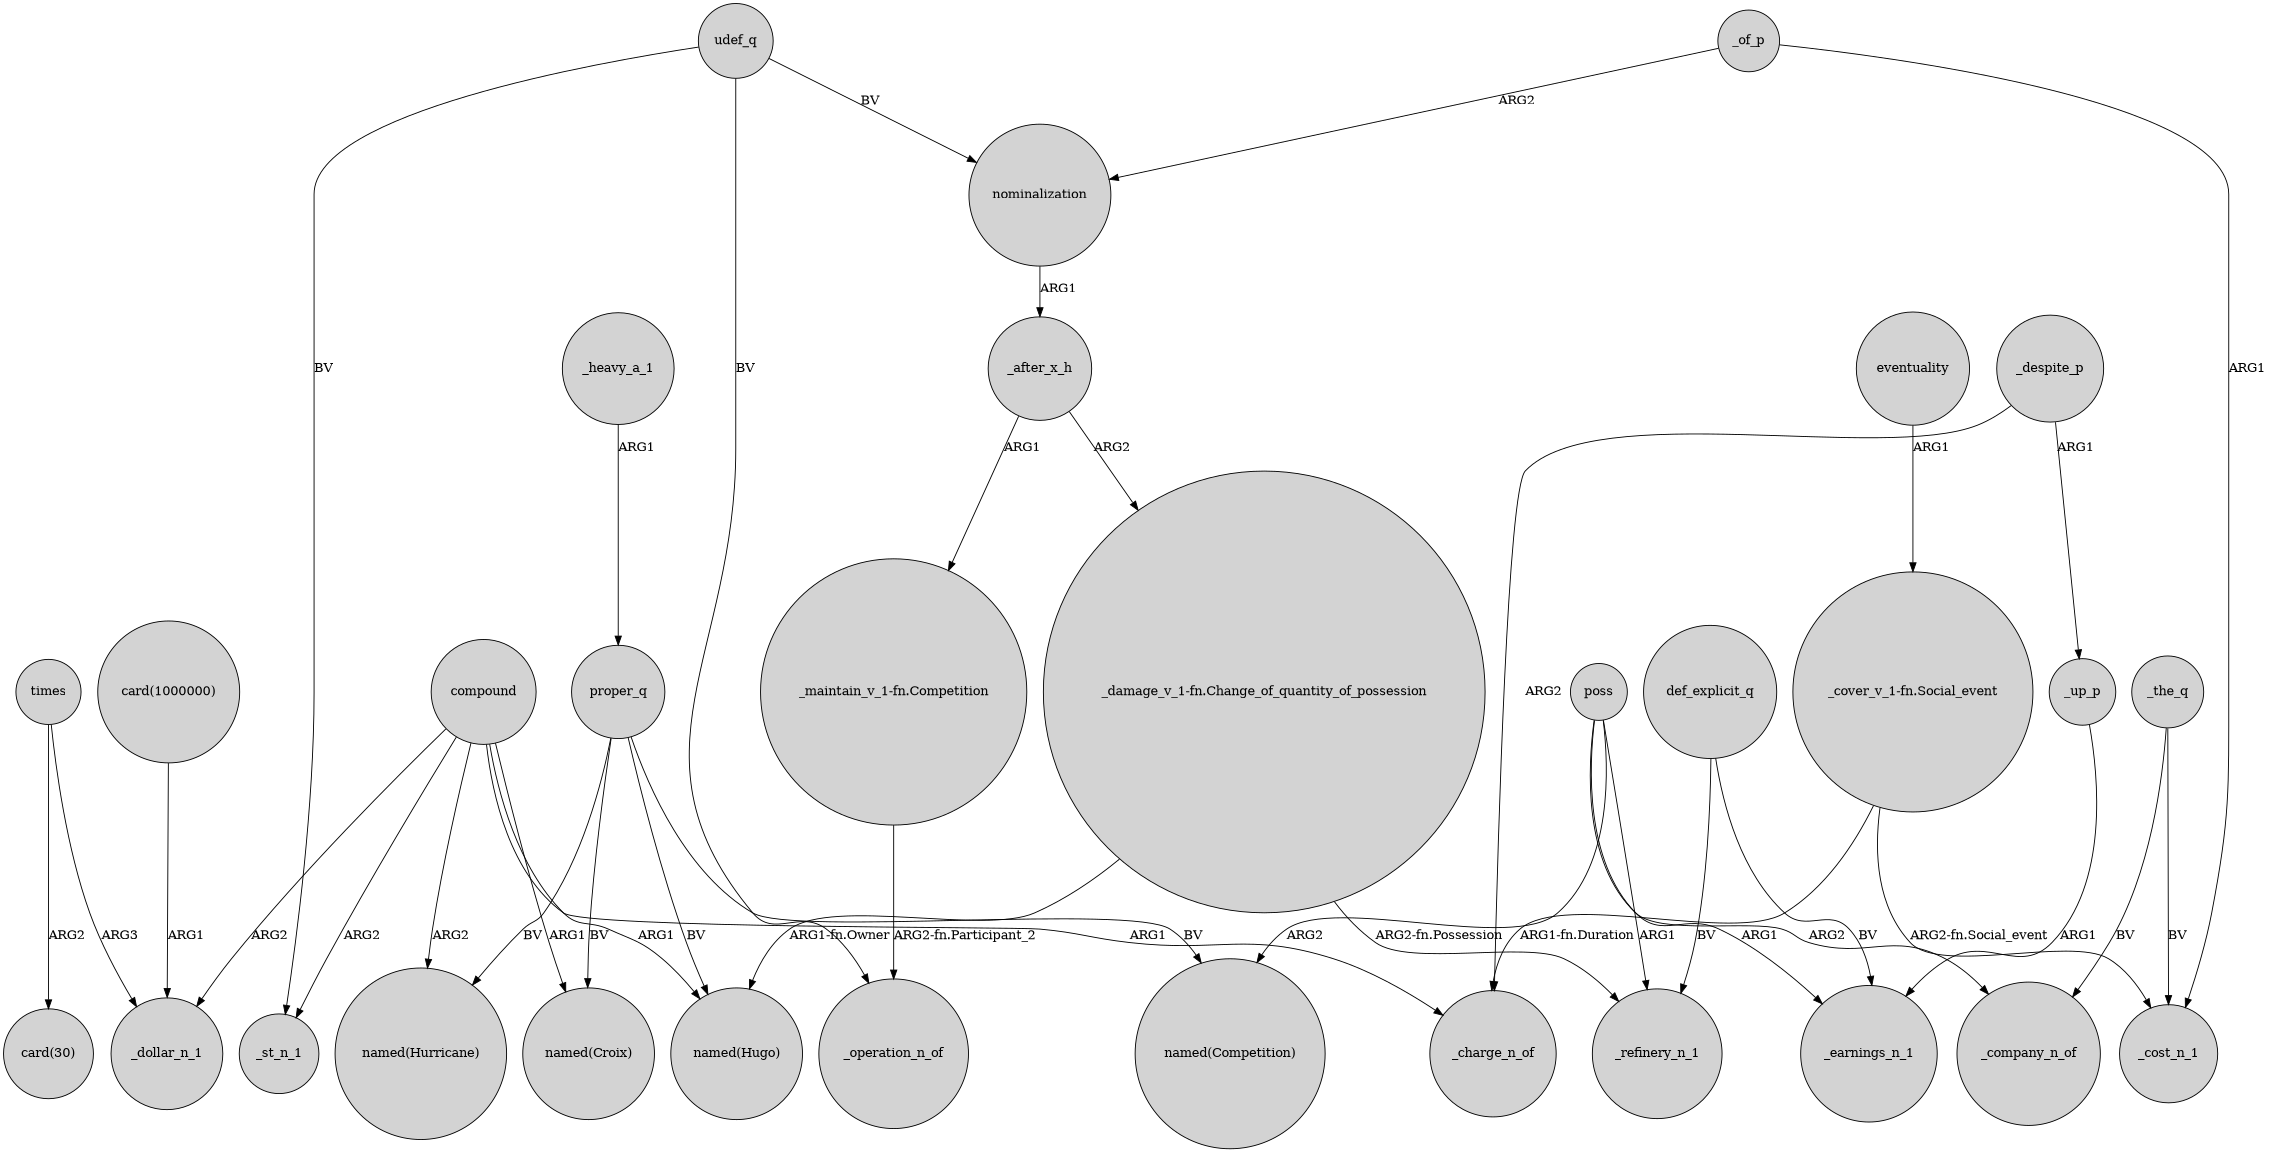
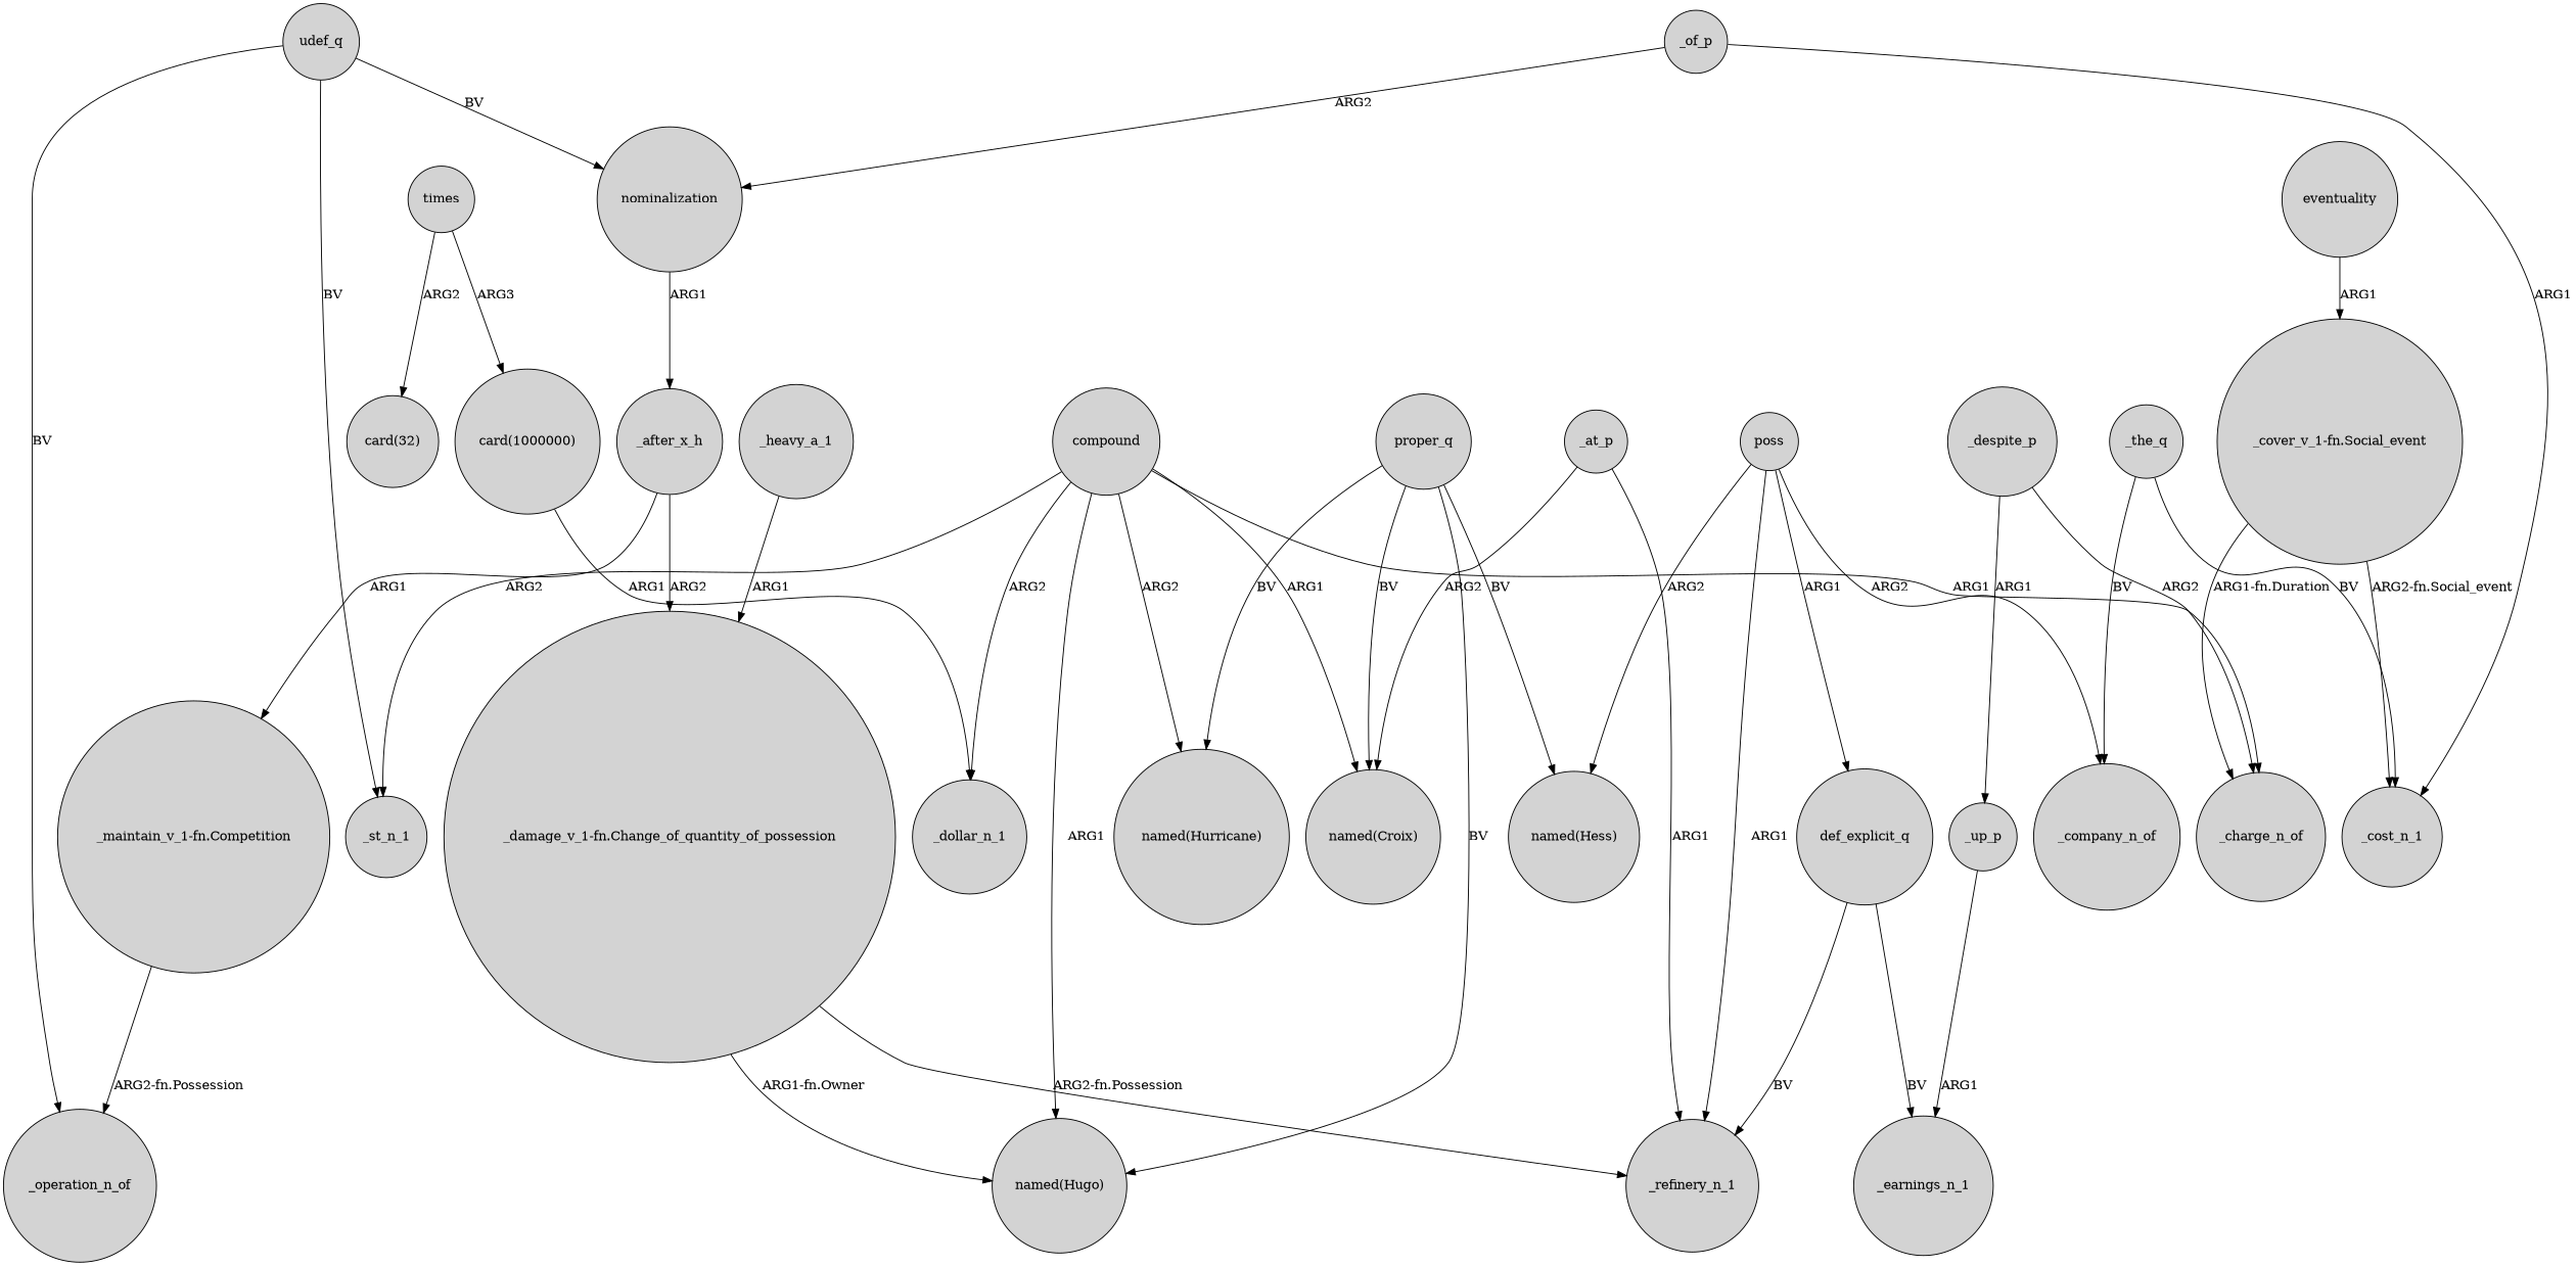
  digraph {
    node [shape=circle style=filled]
    udef_q
    _st_n_1
    nominalization
    _operation_n_of
    _after_x_h
    compound
    _dollar_n_1
    "named(Hurricane)"
    "named(Croix)"
    "named(Hugo)"
    _charge_n_of
    proper_q
-   "named(Hess)" [label="named(Competition)"]
+   "named(Hess)"
+   _at_p
    _refinery_n_1
    "_damage_v_1-fn.Change_of_quantity_of_possession"
    "_maintain_v_1-fn.Competition"
    _heavy_a_1
    _of_p
    _cost_n_1
    _the_q
    _company_n_of
    times
    "card(1000000)"
-   "card(30)"
+   "card(30)" [label="card(32)"]
    def_explicit_q
    _earnings_n_1
    "_cover_v_1-fn.Social_event"
    eventuality
    _despite_p
    _up_p
    poss
    udef_q -> _st_n_1 [label=BV]
    udef_q -> nominalization [label=BV]
    udef_q -> _operation_n_of [label=BV]
    nominalization -> _after_x_h [label=ARG1]
    _after_x_h -> "_damage_v_1-fn.Change_of_quantity_of_possession" [label=ARG2]
    _after_x_h -> "_maintain_v_1-fn.Competition" [label=ARG1]
    compound -> _st_n_1 [label=ARG2]
    compound -> _dollar_n_1 [label=ARG2]
    compound -> "named(Hurricane)" [label=ARG2]
    compound -> "named(Croix)" [label=ARG1]
    compound -> "named(Hugo)" [label=ARG1]
    compound -> _charge_n_of [label=ARG1]
    proper_q -> "named(Hurricane)" [label=BV]
    proper_q -> "named(Croix)" [label=BV]
    proper_q -> "named(Hugo)" [label=BV]
    proper_q -> "named(Hess)" [label=BV]
+   _at_p -> "named(Croix)" [label=ARG2]
+   _at_p -> _refinery_n_1 [label=ARG1]
    "_damage_v_1-fn.Change_of_quantity_of_possession" -> "named(Hugo)" [label="ARG1-fn.Owner"]
    "_damage_v_1-fn.Change_of_quantity_of_possession" -> _refinery_n_1 [label="ARG2-fn.Possession"]
-   "_maintain_v_1-fn.Competition" -> _operation_n_of [label="ARG2-fn.Participant_2"]
-   _heavy_a_1 -> proper_q [label=ARG1]
+   "_maintain_v_1-fn.Competition" -> _operation_n_of [label="ARG2-fn.Possession"]
+   _heavy_a_1 -> "_damage_v_1-fn.Change_of_quantity_of_possession" [label=ARG1]
    _of_p -> nominalization [label=ARG2]
    _of_p -> _cost_n_1 [label=ARG1]
    _the_q -> _cost_n_1 [label=BV]
    _the_q -> _company_n_of [label=BV]
-   times -> _dollar_n_1 [label=ARG3]
+   times -> "card(1000000)" [label=ARG3]
    times -> "card(30)" [label=ARG2]
    "card(1000000)" -> _dollar_n_1 [label=ARG1]
    def_explicit_q -> _refinery_n_1 [label=BV]
    def_explicit_q -> _earnings_n_1 [label=BV]
    "_cover_v_1-fn.Social_event" -> _charge_n_of [label="ARG1-fn.Duration"]
    "_cover_v_1-fn.Social_event" -> _cost_n_1 [label="ARG2-fn.Social_event"]
    eventuality -> "_cover_v_1-fn.Social_event" [label=ARG1]
    _despite_p -> _charge_n_of [label=ARG2]
    _despite_p -> _up_p [label=ARG1]
    _up_p -> _earnings_n_1 [label=ARG1]
    poss -> "named(Hess)" [label=ARG2]
    poss -> _refinery_n_1 [label=ARG1]
    poss -> _company_n_of [label=ARG2]
-   poss -> _earnings_n_1 [label=ARG1]
+   poss -> def_explicit_q [label=ARG1]
  }
